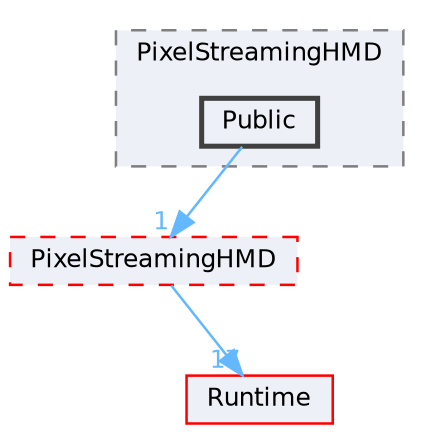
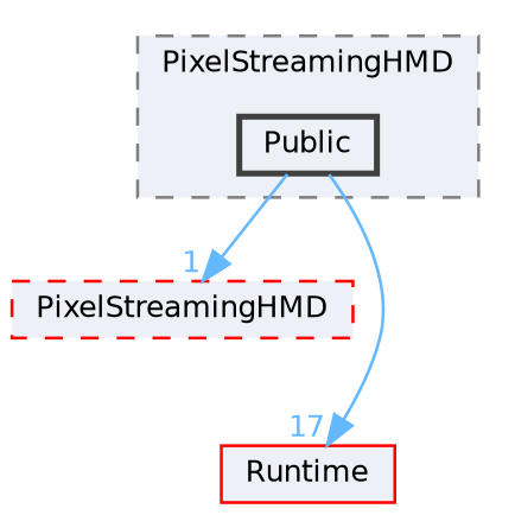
  digraph {
    compound=true
    node [color=red fillcolor="#edf0f7" fontname=Helvetica fontsize=10 shape=box]
    edge [color=steelblue1 fontcolor=steelblue1 fontname=Helvetica fontsize=10 labeldistance=1.5 labelfontname=Helvetica labelfontsize=10]
    n1 [color=grey25 height=0.2 label=Public style="filled,bold" width=0.4]
    n2 [height=0.2 label=PixelStreamingHMD style="filled,dashed" width=0.4]
    n3 [height=0.2 label=Runtime style=filled width=0.4]
    subgraph cluster_1 {
      bgcolor="#edf0f7"
      fontname=Helvetica
      fontsize=10
      label=PixelStreamingHMD
      pencolor=grey50
      style="filled,dashed"
      n1
    }
    n1 -> n2 [headlabel=1]
-   n2 -> n3 [headlabel=17]
+   n1 -> n3 [headlabel=17]
  }
